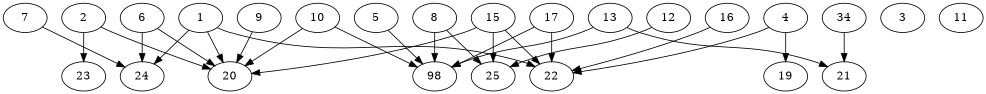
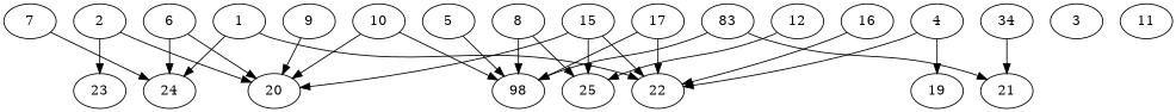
  digraph {
    node [alpha=0.05]
    1 [alpha=0.20 expect_size=49419264]
    20 [alpha=0.09 expect_size=17532928]
    22 [alpha=0.12 expect_size=47693824]
    24 [alpha=0.09 expect_size=23102464]
    2 [alpha=0.01 expect_size=7251968]
    23 [alpha=0.15 expect_size=11941888]
    3 [alpha=0.14 expect_size=6035456]
    4 [alpha=0.18 expect_size=33054720]
    19 [alpha=0.06 expect_size=18762752]
    5 [alpha=0.07 expect_size=41806848]
    n11 [alpha=0.20 expect_size=11970560 label=98]
    6 [alpha=0.07 expect_size=44390400]
    7 [expect_size=9932800]
    8 [alpha=0.03 expect_size=43351040]
    25 [alpha=0.19 expect_size=14437376]
    9 [alpha=0.19 expect_size=8621056]
    10 [expect_size=33539072]
    11 [alpha=0.08 expect_size=30182400]
    12 [expect_size=29821952]
-   13 [expect_size=32424960]
+   13 [expect_size=32424960 label=83]
    21 [alpha=0.10 expect_size=29310976]
    n22 [alpha=0.16 expect_size=18036736 label=34]
    15 [alpha=0.17 expect_size=14009344]
    16 [alpha=0.18 expect_size=30883840]
    17 [alpha=0.10 expect_size=46870528]
-   1 -> 20
    1 -> 22
    1 -> 24
    2 -> 20
    2 -> 23
    4 -> 22
    4 -> 19
    5 -> n11
    6 -> 20
    6 -> 24
    7 -> 24
    8 -> n11
    8 -> 25
    9 -> 20
    10 -> 20
    10 -> n11
    12 -> 25
    13 -> n11
    13 -> 21
    n22 -> 21
    15 -> 20
    15 -> 22
    15 -> 25
    16 -> 22
    17 -> 22
    17 -> n11
  }
